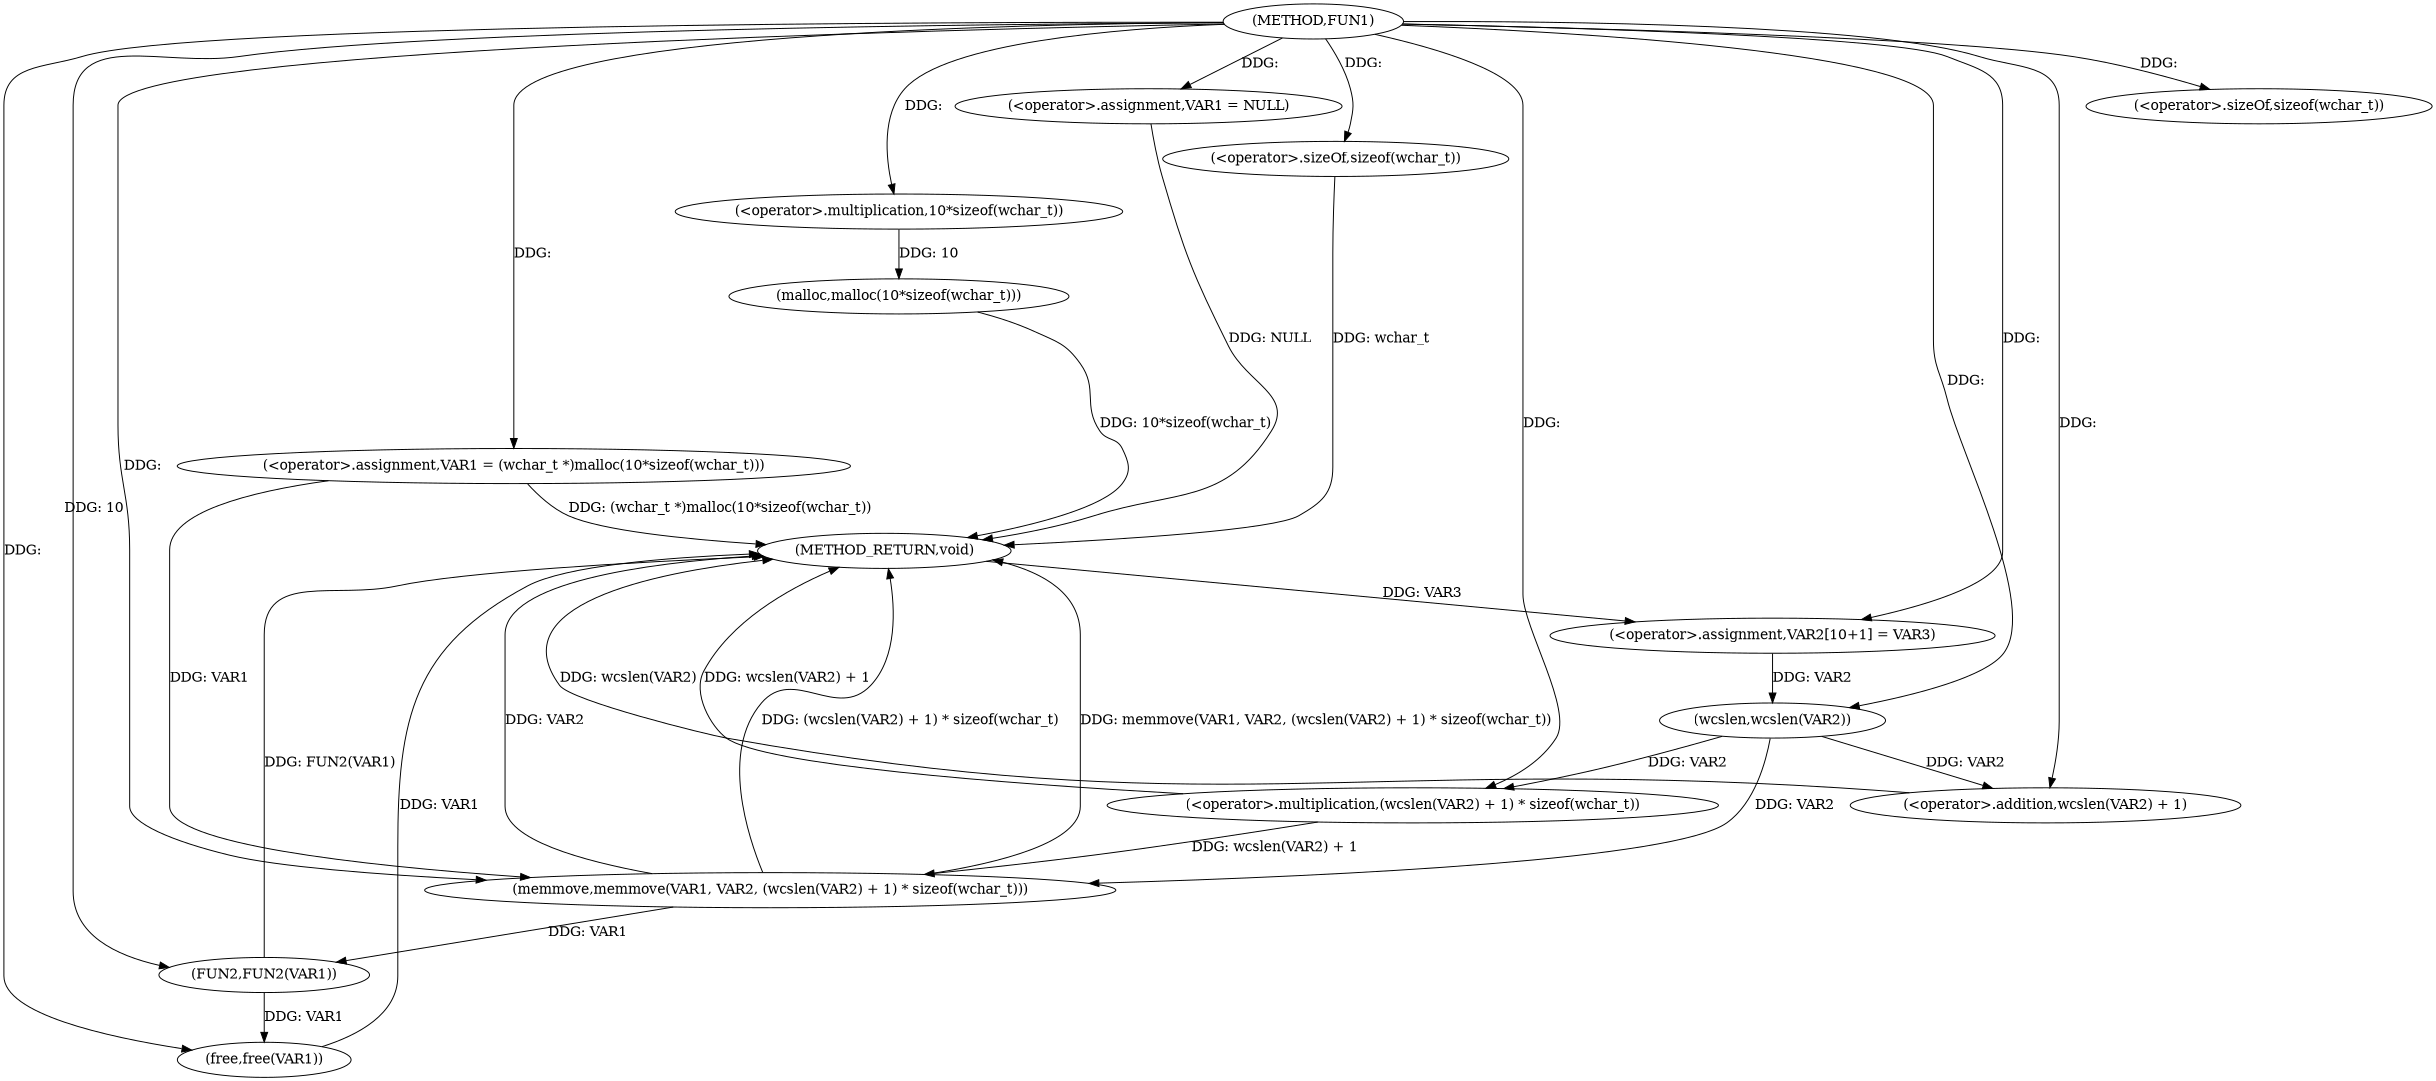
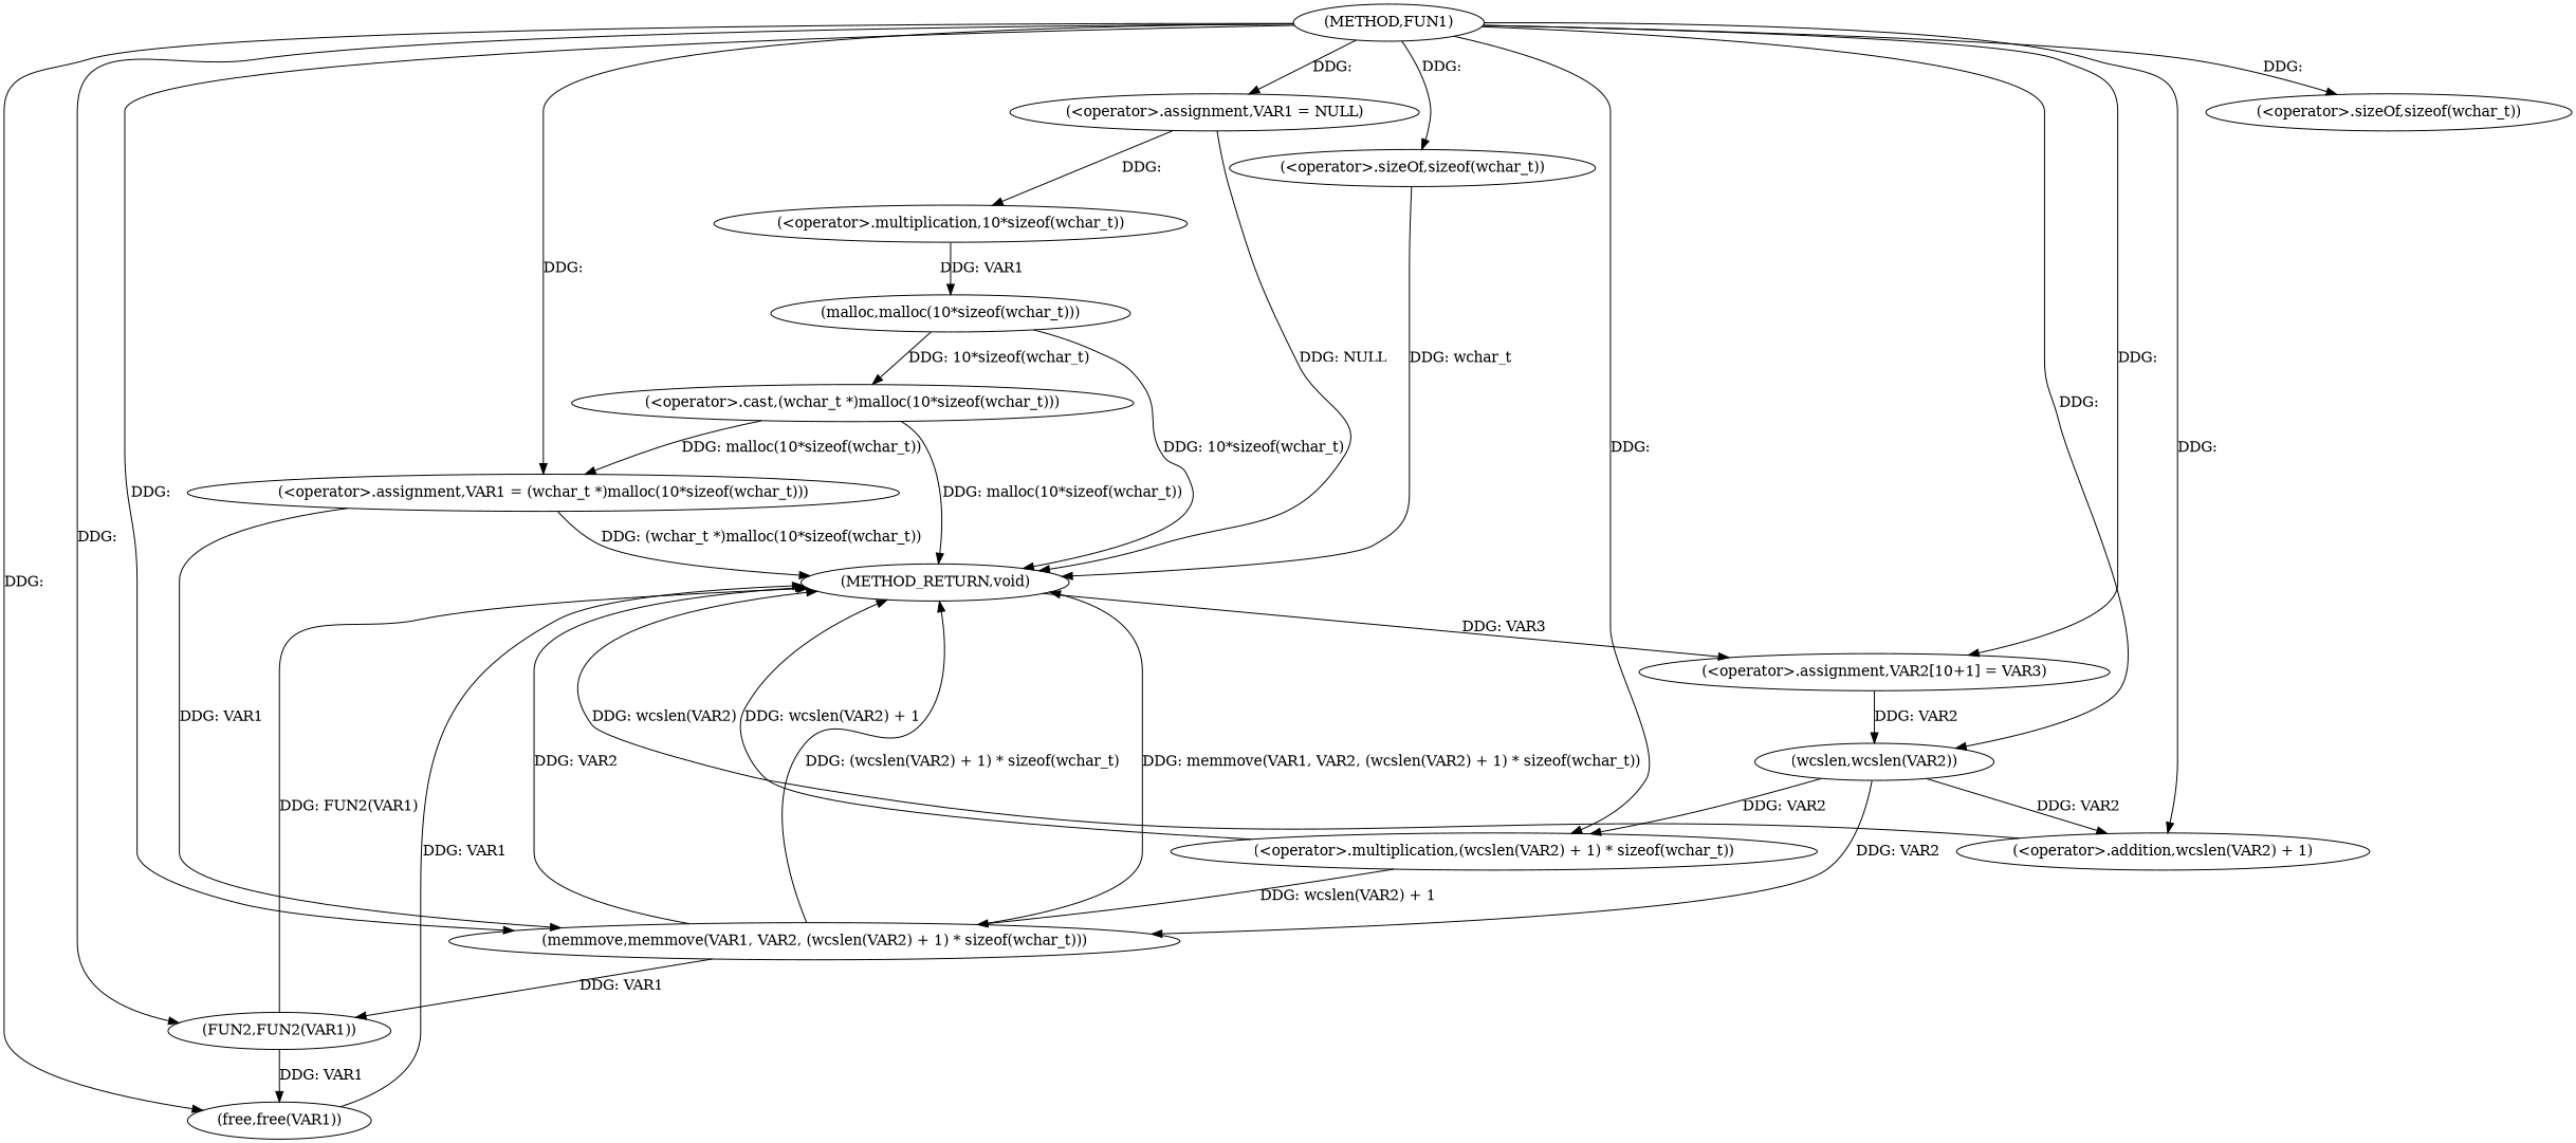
  digraph {
    n1 [label="(METHOD,FUN1)"]
    n2 [label="(<operator>.assignment,VAR1 = NULL)"]
    n3 [label="(<operator>.assignment,VAR1 = (wchar_t *)malloc(10*sizeof(wchar_t)))"]
    n4 [label="(<operator>.multiplication,10*sizeof(wchar_t))"]
    n5 [label="(<operator>.sizeOf,sizeof(wchar_t))"]
    n6 [label="(<operator>.assignment,VAR2[10+1] = VAR3)"]
    n7 [label="(memmove,memmove(VAR1, VAR2, (wcslen(VAR2) + 1) * sizeof(wchar_t)))"]
    n8 [label="(<operator>.multiplication,(wcslen(VAR2) + 1) * sizeof(wchar_t))"]
    n9 [label="(<operator>.addition,wcslen(VAR2) + 1)"]
    n10 [label="(wcslen,wcslen(VAR2))"]
    n11 [label="(<operator>.sizeOf,sizeof(wchar_t))"]
    n12 [label="(FUN2,FUN2(VAR1))"]
    n13 [label="(free,free(VAR1))"]
    n14 [label="(METHOD_RETURN,void)"]
    n15 [label="(malloc,malloc(10*sizeof(wchar_t)))"]
+   n16 [label="(<operator>.cast,(wchar_t *)malloc(10*sizeof(wchar_t)))"]
    n1 -> n2 [label="DDG: "]
    n1 -> n3 [label="DDG: "]
-   n1 -> n4 [label="DDG: "]
+   n2 -> n4 [label="DDG: "]
    n1 -> n5 [label="DDG: "]
    n1 -> n6 [label="DDG: "]
    n1 -> n7 [label="DDG: "]
    n1 -> n8 [label="DDG: "]
    n1 -> n9 [label="DDG: "]
    n1 -> n10 [label="DDG: "]
    n1 -> n11 [label="DDG: "]
-   n1 -> n12 [label="DDG: 10"]
+   n1 -> n12 [label="DDG: "]
    n1 -> n13 [label="DDG: "]
    n2 -> n14 [label="DDG: NULL"]
    n3 -> n7 [label="DDG: VAR1"]
    n3 -> n14 [label="DDG: (wchar_t *)malloc(10*sizeof(wchar_t))"]
-   n4 -> n15 [label="DDG: 10"]
+   n4 -> n15 [label="DDG: VAR1"]
    n6 -> n10 [label="DDG: VAR2"]
    n7 -> n12 [label="DDG: VAR1"]
    n7 -> n14 [label="DDG: VAR2"]
    n7 -> n14 [label="DDG: (wcslen(VAR2) + 1) * sizeof(wchar_t)"]
    n7 -> n14 [label="DDG: memmove(VAR1, VAR2, (wcslen(VAR2) + 1) * sizeof(wchar_t))"]
    n8 -> n7 [label="DDG: wcslen(VAR2) + 1"]
    n8 -> n14 [label="DDG: wcslen(VAR2) + 1"]
    n9 -> n14 [label="DDG: wcslen(VAR2)"]
    n10 -> n7 [label="DDG: VAR2"]
    n10 -> n8 [label="DDG: VAR2"]
    n10 -> n9 [label="DDG: VAR2"]
    n11 -> n14 [label="DDG: wchar_t"]
    n12 -> n13 [label="DDG: VAR1"]
    n12 -> n14 [label="DDG: FUN2(VAR1)"]
    n13 -> n14 [label="DDG: VAR1"]
    n14 -> n6 [label="DDG: VAR3"]
    n15 -> n14 [label="DDG: 10*sizeof(wchar_t)"]
+   n15 -> n16 [label="DDG: 10*sizeof(wchar_t)"]
+   n16 -> n3 [label="DDG: malloc(10*sizeof(wchar_t))"]
+   n16 -> n14 [label="DDG: malloc(10*sizeof(wchar_t))"]
  }
